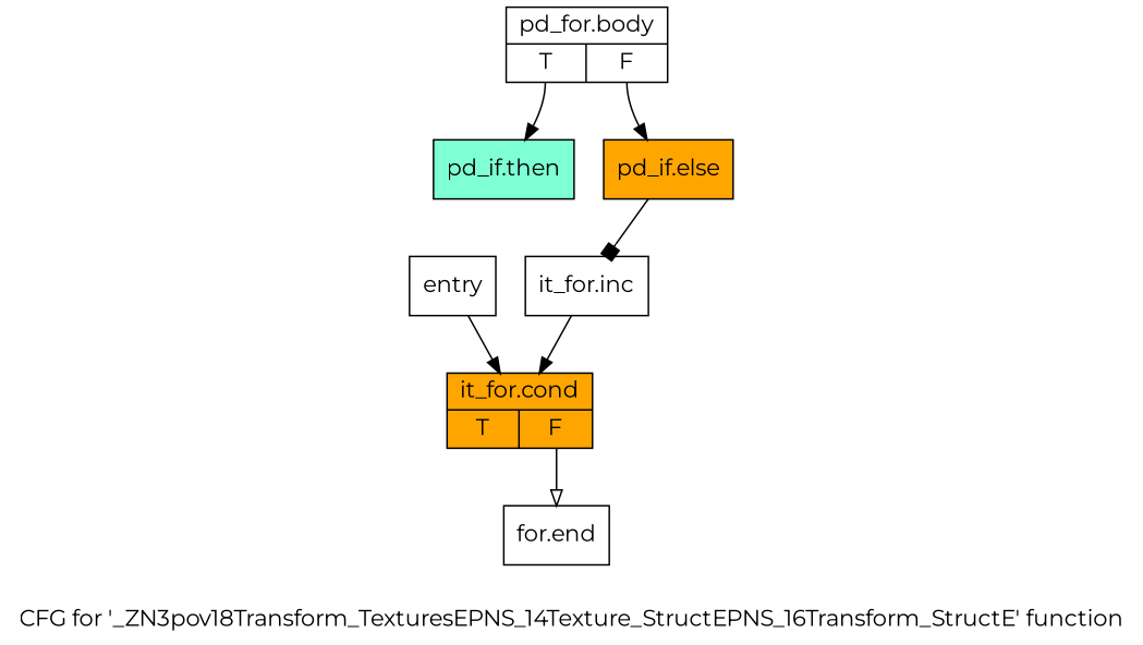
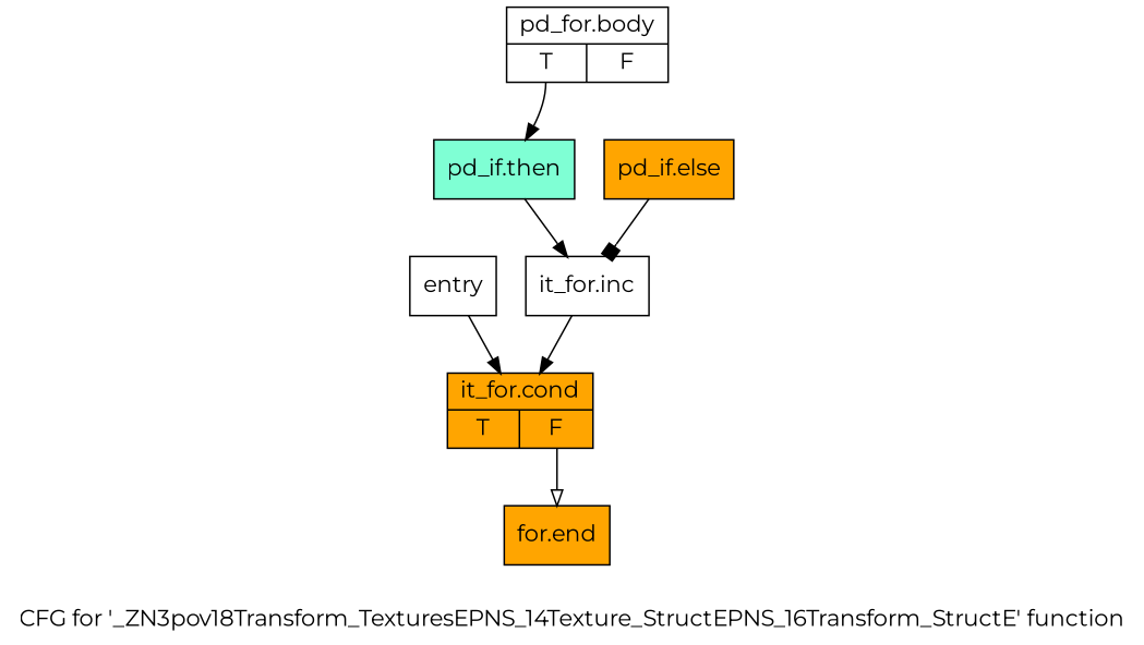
  digraph {
    fontname=Montserrat
    label="CFG for '_ZN3pov18Transform_TexturesEPNS_14Texture_StructEPNS_16Transform_StructE' function"
    node [fillcolor=white fontname=Montserrat shape=record style=filled]
    edge [arrowhead=normal fontname=Montserrat]
    n1 [label="{entry}"]
    n2 [fillcolor=orange label="{it_for.cond|{<s0>T|<s1>F}}"]
-   n3 [label="{for.end}"]
+   n3 [fillcolor=orange label="{for.end}"]
    n4 [label="{pd_for.body|{<s0>T|<s1>F}}"]
    n5 [fillcolor=aquamarine label="{pd_if.then}"]
    n6 [fillcolor=orange label="{pd_if.else}"]
    n7 [label="{it_for.inc}"]
    n1 -> n2
    n2 -> n3 [arrowhead=onormal tailport=s1]
    n4 -> n5 [tailport=s0]
-   n4 -> n6 [tailport=s1]
+   n5 -> n7
    n6 -> n7 [arrowhead=box]
    n7 -> n2
  }
